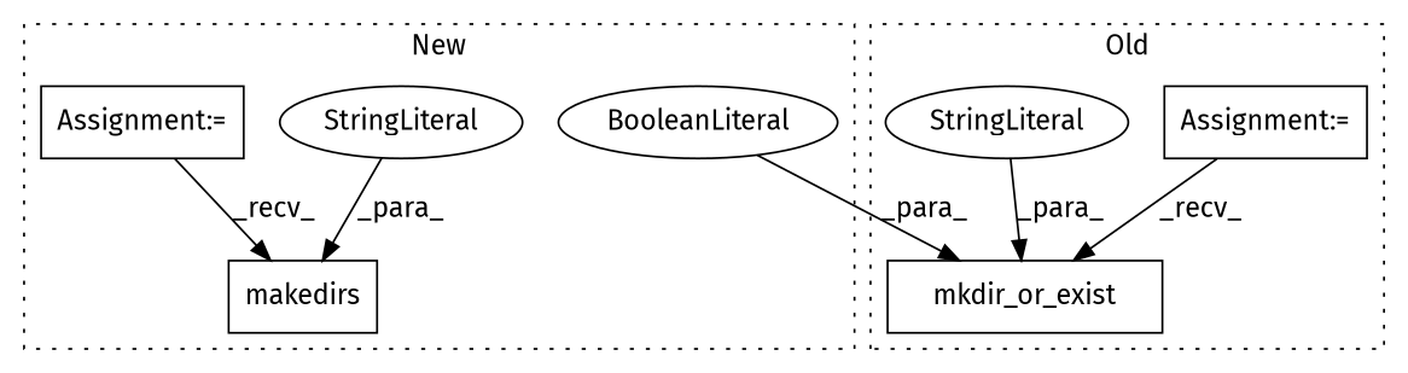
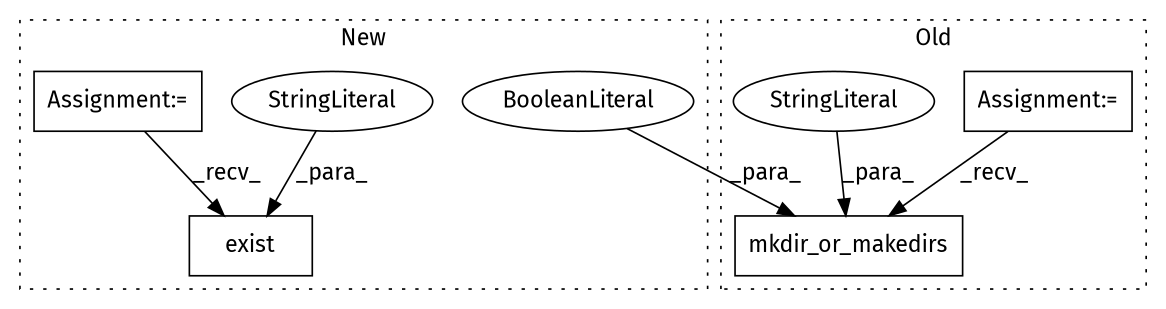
  digraph {
    fontname="Fira Sans"
    node [a=32 fontname="Fira Sans" l=4 shape=box]
    edge [fontname="Fira Sans"]
-   n1 [l="9,1" label=makedirs s="917,936"]
+   n1 [l="9,1" label=exist s="917,936"]
    n2 [a=9 label=BooleanLiteral s=932 shape=ellipse]
    n3 [a=45 l=5 label=StringLiteral s=926 shape=ellipse]
    n4 [a=7 l=2 label="Assignment:=" s=303]
-   n5 [l="15,1" label=mkdir_or_exist s="928,948"]
+   n5 [l="15,1" label=mkdir_or_makedirs s="928,948"]
    n6 [a=7 label="Assignment:=" s=193]
    n7 [a=45 l=5 label=StringLiteral s=943 shape=ellipse]
    subgraph cluster_1 {
      label=New
      style=dotted
      n1
      n2
      n3
      n4
    }
    subgraph cluster_2 {
      label=Old
      style=dotted
      n5
      n6
      n7
    }
    n2 -> n5 [label=_para_]
    n3 -> n1 [label=_para_]
    n4 -> n1 [label=_recv_]
    n6 -> n5 [label=_recv_]
    n7 -> n5 [label=_para_]
  }
